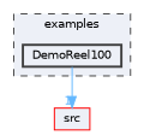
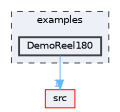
  digraph {
    compound=true
    node [fillcolor="#edf0f7" fontname=Helvetica fontsize=10 shape=box]
-   n1 [color=grey25 height=0.2 label=DemoReel100 style="filled,bold" width=0.4]
+   n1 [color=grey25 height=0.2 label=DemoReel180 style="filled,bold" width=0.4]
    n2 [color=red height=0.2 label=src style=filled width=0.4]
    subgraph cluster_1 {
      bgcolor="#edf0f7"
      fontname=Helvetica
      fontsize=10
      label=examples
      pencolor=grey25
      style="filled,dashed"
      n1
    }
    n1 -> n2 [color=steelblue1 fontcolor=steelblue1 fontname=Helvetica fontsize=10 headlabel=1 labeldistance=1.5 labelfontname=Helvetica labelfontsize=10]
  }
